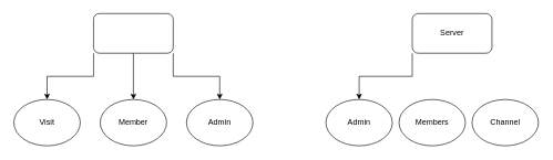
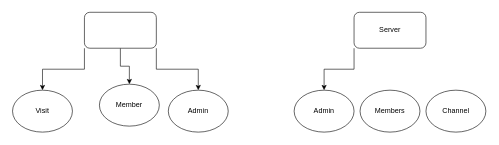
  <mxCell id="0" />
  <mxCell id="1" parent="0" />
  <mxCell id="2" style="edgeStyle=orthogonalEdgeStyle;rounded=0;orthogonalLoop=1;jettySize=auto;html=1;exitX=0;exitY=1;exitDx=0;exitDy=0;" edge="1" parent="1" source="5" target="8"><mxGeometry relative="1" as="geometry" /></mxCell>
  <mxCell id="3" style="edgeStyle=orthogonalEdgeStyle;rounded=0;orthogonalLoop=1;jettySize=auto;html=1;exitX=0.5;exitY=1;exitDx=0;exitDy=0;entryX=0.5;entryY=0;entryDx=0;entryDy=0;" edge="1" parent="1" source="5" target="10"><mxGeometry relative="1" as="geometry" /></mxCell>
  <mxCell id="4" style="edgeStyle=orthogonalEdgeStyle;rounded=0;orthogonalLoop=1;jettySize=auto;html=1;exitX=1;exitY=1;exitDx=0;exitDy=0;entryX=0.5;entryY=0;entryDx=0;entryDy=0;" edge="1" parent="1" source="5" target="9"><mxGeometry relative="1" as="geometry" /></mxCell>
  <mxCell id="5" value="" style="rounded=1;whiteSpace=wrap;html=1;" vertex="1" parent="1"><mxGeometry x="140" y="20" width="120" height="60" as="geometry" /></mxCell>
  <mxCell id="6" style="edgeStyle=orthogonalEdgeStyle;rounded=0;orthogonalLoop=1;jettySize=auto;html=1;exitX=0;exitY=1;exitDx=0;exitDy=0;" edge="1" parent="1" source="7" target="13"><mxGeometry relative="1" as="geometry" /></mxCell>
- <mxCell id="7" value="Server" style="rounded=1;whiteSpace=wrap;html=1;" vertex="1" parent="1"><mxGeometry x="620" y="20" width="120" height="60" as="geometry" /></mxCell>
+ <mxCell id="7" value="Server" style="rounded=1;whiteSpace=wrap;html=1;" vertex="1" parent="1"><mxGeometry x="590" y="20" width="120" height="60" as="geometry" /></mxCell>
  <mxCell id="8" value="Visit" style="ellipse;whiteSpace=wrap;html=1;" vertex="1" parent="1"><mxGeometry x="20" y="150" width="100" height="70" as="geometry" /></mxCell>
  <mxCell id="9" value="Admin" style="ellipse;whiteSpace=wrap;html=1;" vertex="1" parent="1"><mxGeometry x="280" y="150" width="100" height="70" as="geometry" /></mxCell>
- <mxCell id="10" value="Member" style="ellipse;whiteSpace=wrap;html=1;" vertex="1" parent="1"><mxGeometry x="150" y="150" width="100" height="70" as="geometry" /></mxCell>
+ <mxCell id="10" value="Member" style="ellipse;whiteSpace=wrap;html=1;" vertex="1" parent="1"><mxGeometry x="165" y="140" width="100" height="70" as="geometry" /></mxCell>
  <mxCell id="11" value="Channel" style="ellipse;whiteSpace=wrap;html=1;" vertex="1" parent="1"><mxGeometry x="710" y="150" width="100" height="70" as="geometry" /></mxCell>
  <mxCell id="12" value="Members" style="ellipse;whiteSpace=wrap;html=1;" vertex="1" parent="1"><mxGeometry x="600" y="150" width="100" height="70" as="geometry" /></mxCell>
  <mxCell id="13" value="Admin" style="ellipse;whiteSpace=wrap;html=1;" vertex="1" parent="1"><mxGeometry x="490" y="150" width="100" height="70" as="geometry" /></mxCell>
